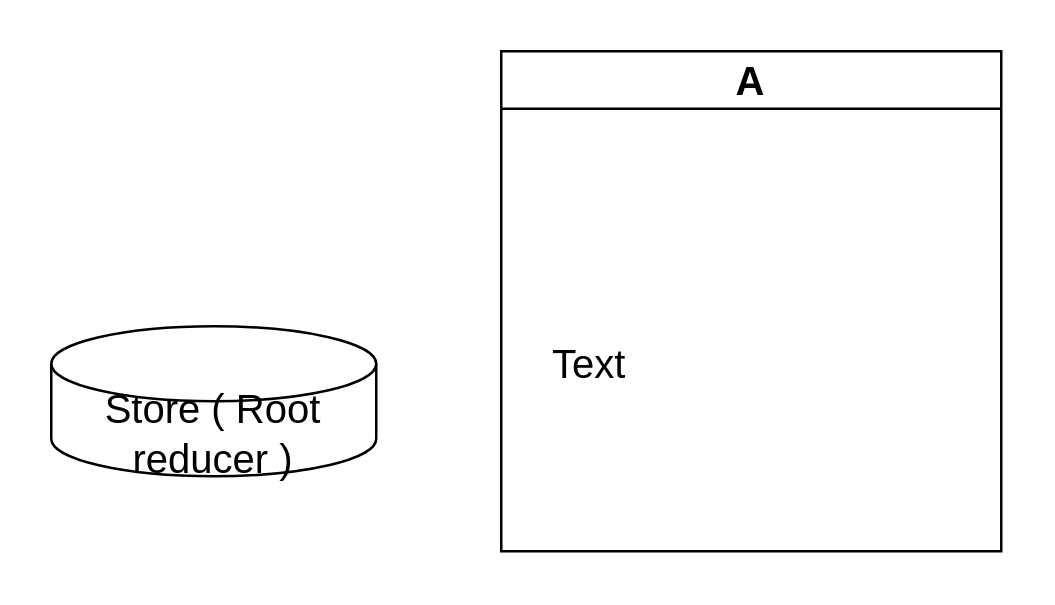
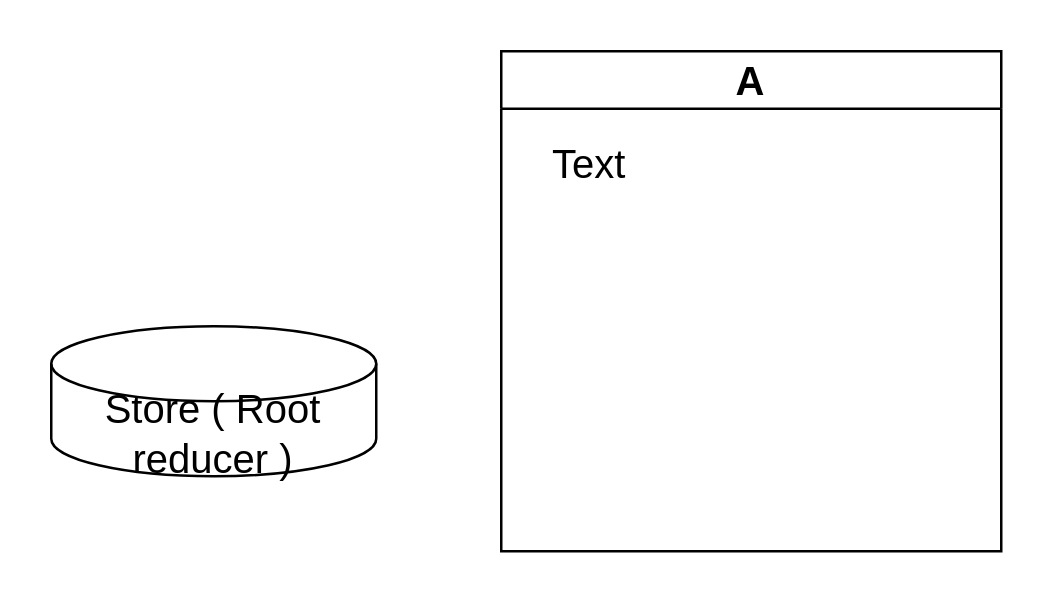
  <mxCell id="0" />
  <mxCell id="1" parent="0" />
  <mxCell id="2" value="Store ( Root reducer )" style="shape=cylinder3;whiteSpace=wrap;html=1;boundedLbl=1;backgroundOutline=1;size=15;fontSize=16;" vertex="1" parent="1"><mxGeometry x="20" y="130" width="130" height="60" as="geometry" /></mxCell>
  <mxCell id="3" value="A" style="swimlane;whiteSpace=wrap;html=1;fontSize=16;" vertex="1" parent="1"><mxGeometry x="200" y="20" width="200" height="200" as="geometry"><mxRectangle x="520" y="70" width="180" height="30" as="alternateBounds" /></mxGeometry></mxCell>
- <mxCell id="4" value="Text" style="text;html=1;align=center;verticalAlign=middle;resizable=0;points=[];autosize=1;strokeColor=none;fillColor=none;fontSize=16;" vertex="1" parent="3"><mxGeometry x="10" y="110" width="50" height="30" as="geometry" /></mxCell>
+ <mxCell id="4" value="Text" style="text;html=1;align=center;verticalAlign=middle;resizable=0;points=[];autosize=1;strokeColor=none;fillColor=none;fontSize=16;" vertex="1" parent="3"><mxGeometry x="10" y="30" width="50" height="30" as="geometry" /></mxCell>
